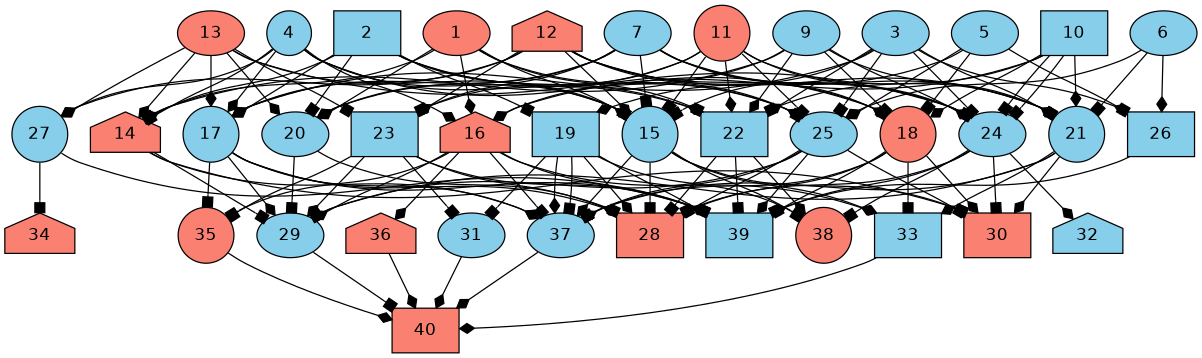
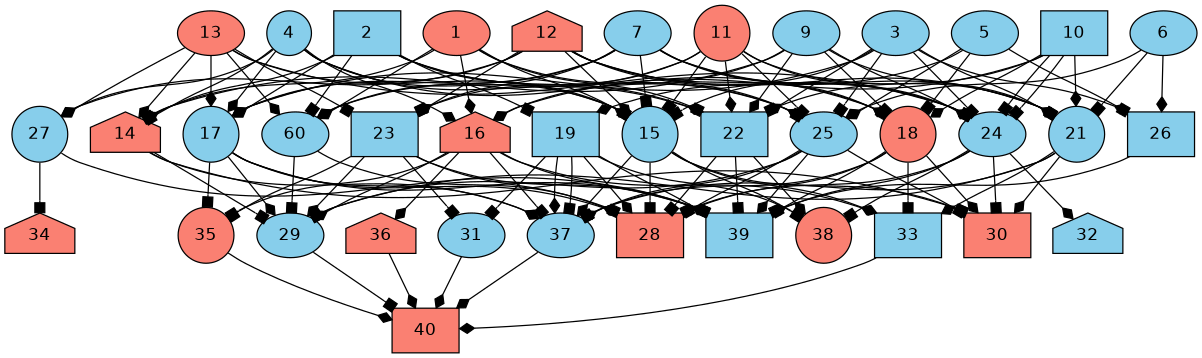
  digraph {
    fontname="DejaVu Sans"
    node [alpha=0.05 fillcolor=skyblue fontname="DejaVu Sans" shape=ellipse style=filled]
    edge [arrowhead=diamond fontname="DejaVu Sans"]
    1 [alpha=0.06 expect_size=49759232 fillcolor=salmon]
    14 [alpha=0.10 expect_size=25225216 fillcolor=salmon shape=house]
    15 [alpha=0.14 expect_size=39266304 shape=circle]
    16 [alpha=0.02 expect_size=17513472 fillcolor=salmon shape=house]
-   20 [alpha=0.08 expect_size=37041152]
+   20 [alpha=0.08 expect_size=37041152 label=60]
    22 [expect_size=40586240 shape=box]
    25 [expect_size=41344000]
    29 [alpha=0.08 expect_size=6011904]
    30 [alpha=0.20 expect_size=43964416 fillcolor=salmon shape=box]
    37 [alpha=0.09 expect_size=36543488]
    28 [alpha=0.07 expect_size=13517824 fillcolor=salmon shape=box]
    33 [alpha=0.17 expect_size=26561536 shape=box]
    38 [alpha=0.09 expect_size=51056640 fillcolor=salmon shape=circle]
    35 [alpha=0.11 expect_size=35704832 fillcolor=salmon shape=circle]
    36 [alpha=0.10 expect_size=47612928 fillcolor=salmon shape=house]
    39 [alpha=0.02 expect_size=20551680 shape=box]
    40 [alpha=0.09 expect_size=38494208 fillcolor=salmon shape=box]
    2 [alpha=0.12 expect_size=38457344 shape=box]
    17 [alpha=0.12 expect_size=50823168 shape=circle]
    19 [alpha=0.16 expect_size=36487168 shape=box]
    31 [alpha=0.17 expect_size=16516096]
    3 [expect_size=13118464]
    21 [alpha=0.20 expect_size=10929152 shape=circle]
    24 [alpha=0.11 expect_size=17896448]
    26 [alpha=0.15 expect_size=26298368 shape=box]
    32 [expect_size=15372288 shape=house]
    4 [alpha=0.06 expect_size=25750528 shape=circle]
    18 [alpha=0.17 expect_size=8142848 fillcolor=salmon shape=circle]
    27 [alpha=0.06 expect_size=31552512 shape=circle]
    34 [alpha=0.16 expect_size=10774528 fillcolor=salmon shape=house]
    5 [alpha=0.11 expect_size=45875200]
    6 [alpha=0.14 expect_size=42471424]
    7 [alpha=0.02 expect_size=6617088]
    23 [alpha=0.13 expect_size=10437632 shape=box]
    9 [alpha=0.00 expect_size=51521536]
    10 [alpha=0.09 expect_size=32937984 shape=box]
    11 [alpha=0.13 expect_size=16686080 fillcolor=salmon shape=circle]
    12 [alpha=0.07 expect_size=31352832 fillcolor=salmon shape=house]
    13 [alpha=0.03 expect_size=12685312 fillcolor=salmon]
    1 -> 14 [arrowhead=box]
    1 -> 15
    1 -> 16
    1 -> 20
    1 -> 22 [arrowhead=box]
    1 -> 25
    14 -> 29 [arrowhead=box]
    14 -> 30 [arrowhead=box]
    14 -> 37
    15 -> 30 [arrowhead=box]
    15 -> 37
    15 -> 28 [arrowhead=box]
    15 -> 33
    15 -> 38 [arrowhead=box]
    16 -> 29
    16 -> 37 [arrowhead=box]
    16 -> 33
    16 -> 35 [arrowhead=box]
    16 -> 36
    16 -> 39
    20 -> 29 [arrowhead=box]
    20 -> 28 [arrowhead=box]
    22 -> 28 [arrowhead=box]
    22 -> 38
    22 -> 39 [arrowhead=box]
    25 -> 29 [arrowhead=box]
    25 -> 30 [arrowhead=box]
    25 -> 37
    25 -> 28 [arrowhead=box]
    25 -> 39
    29 -> 40 [arrowhead=box]
    37 -> 40
    33 -> 40
    35 -> 40
    36 -> 40
    2 -> 14
    2 -> 15 [arrowhead=box]
    2 -> 20 [arrowhead=box]
    2 -> 22
    2 -> 25
    2 -> 17
    2 -> 19 [arrowhead=box]
    17 -> 29
    17 -> 37
    17 -> 28
    17 -> 35 [arrowhead=box]
    17 -> 39 [arrowhead=box]
    19 -> 37
    19 -> 37 [arrowhead=box]
    19 -> 28
    19 -> 38 [arrowhead=box]
    19 -> 39
    19 -> 31 [arrowhead=box]
    31 -> 40
    3 -> 15 [arrowhead=box]
    3 -> 22
    3 -> 25 [arrowhead=box]
    3 -> 17
    3 -> 21
    3 -> 24 [arrowhead=box]
    3 -> 26
    21 -> 29 [arrowhead=box]
    21 -> 30
    21 -> 37 [arrowhead=box]
    21 -> 33
    24 -> 30 [arrowhead=box]
    24 -> 28 [arrowhead=box]
    24 -> 38 [arrowhead=box]
    24 -> 39
    24 -> 32
    26 -> 39 [arrowhead=box]
    4 -> 14 [arrowhead=box]
    4 -> 15 [arrowhead=box]
    4 -> 16
    4 -> 22
    4 -> 17
    4 -> 18 [arrowhead=box]
    4 -> 27
    18 -> 30
    18 -> 37 [arrowhead=box]
    18 -> 28
    18 -> 33 [arrowhead=box]
    18 -> 39 [arrowhead=box]
    27 -> 39 [arrowhead=box]
    27 -> 34 [arrowhead=box]
    5 -> 25
    5 -> 19
    5 -> 26 [arrowhead=box]
    5 -> 18 [arrowhead=box]
    6 -> 25
    6 -> 21 [arrowhead=box]
    6 -> 26
    7 -> 15 [arrowhead=box]
    7 -> 20
    7 -> 17
    7 -> 21
    7 -> 24 [arrowhead=box]
    7 -> 18
    7 -> 23 [arrowhead=box]
    23 -> 29
    23 -> 28
    23 -> 35 [arrowhead=box]
    23 -> 39 [arrowhead=box]
    23 -> 31 [arrowhead=box]
    9 -> 14 [arrowhead=box]
    9 -> 16
    9 -> 22
    9 -> 21 [arrowhead=box]
    9 -> 24
    9 -> 18 [arrowhead=box]
    10 -> 16
    10 -> 22 [arrowhead=box]
    10 -> 21
    10 -> 24 [arrowhead=box]
    10 -> 24 [arrowhead=box]
    10 -> 18
    11 -> 15 [arrowhead=box]
    11 -> 20
    11 -> 22
    11 -> 25 [arrowhead=box]
    11 -> 21 [arrowhead=box]
    11 -> 24
    11 -> 23 [arrowhead=box]
    12 -> 15
    12 -> 25 [arrowhead=box]
    12 -> 17
    12 -> 21
    12 -> 24 [arrowhead=box]
    12 -> 18
    12 -> 27
    12 -> 23
    13 -> 14
    13 -> 15 [arrowhead=box]
    13 -> 20
    13 -> 17
    13 -> 24 [arrowhead=box]
    13 -> 27
    13 -> 23 [arrowhead=box]
  }
